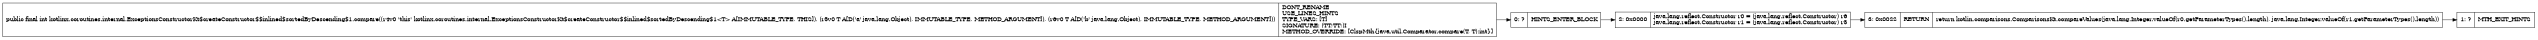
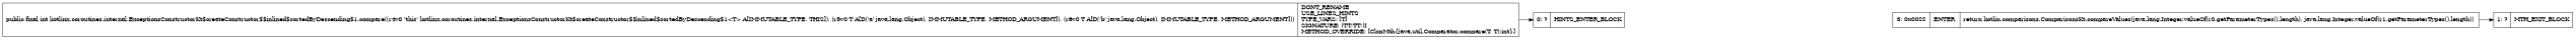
  digraph {
    rankdir=LR
    node [shape=record]
    n1 [label="{0\:\ ?|HINTS_ENTER_BLOCK\l}"]
-   n2 [label="{2\:\ 0x0000|java.lang.reflect.Constructor r0 = (java.lang.reflect.Constructor) r6\ljava.lang.reflect.Constructor r1 = (java.lang.reflect.Constructor) r5\l}"]
-   n3 [label="{3\:\ 0x0022|RETURN\l|return kotlin.comparisons.ComparisonsKt.compareValues(java.lang.Integer.valueOf(r0.getParameterTypes().length), java.lang.Integer.valueOf(r1.getParameterTypes().length))\l}"]
-   n4 [label="{1\:\ ?|MTH_EXIT_HINTS\l}"]
+   n3 [label="{3\:\ 0x0022|ENTER\l|return kotlin.comparisons.ComparisonsKt.compareValues(java.lang.Integer.valueOf(r0.getParameterTypes().length), java.lang.Integer.valueOf(r1.getParameterTypes().length))\l}"]
+   n4 [label="{1\:\ ?|MTH_EXIT_BLOCK\l}"]
    n5 [label="{public final int kotlinx.coroutines.internal.ExceptionsConstructorKt$createConstructor$$inlined$sortedByDescending$1.compare((r4v0 'this' kotlinx.coroutines.internal.ExceptionsConstructorKt$createConstructor$$inlined$sortedByDescending$1\<T\> A[IMMUTABLE_TYPE, THIS]), (r5v0 T A[D('a' java.lang.Object), IMMUTABLE_TYPE, METHOD_ARGUMENT]), (r6v0 T A[D('b' java.lang.Object), IMMUTABLE_TYPE, METHOD_ARGUMENT]))  | DONT_RENAME\lUSE_LINES_HINTS\lTYPE_VARS: [T]\lSIGNATURE: (TT;TT;)I\lMETHOD_OVERRIDE: [ClspMth\{java.util.Comparator.compare(T, T):int\}]\l}"]
-   n1 -> n2
-   n2 -> n3
    n3 -> n4
    n5 -> n1
  }
